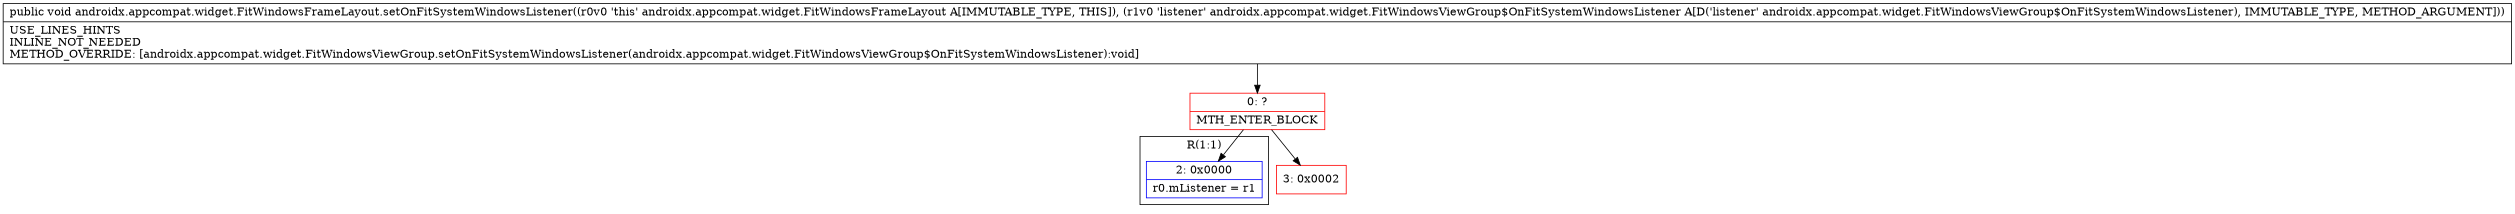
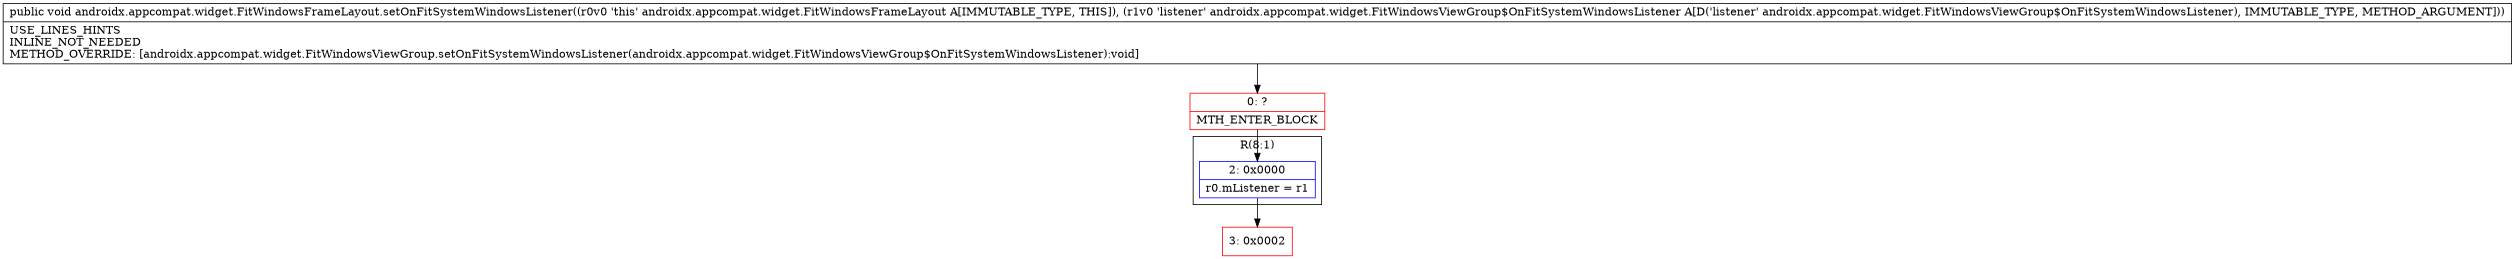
  digraph {
    node [color=red shape=record]
    n1 [color=blue label="{2\:\ 0x0000|r0.mListener = r1\l}"]
    n2 [label="{3\:\ 0x0002}"]
    n3 [label="{0\:\ ?|MTH_ENTER_BLOCK\l}"]
    n4 [label="{public void androidx.appcompat.widget.FitWindowsFrameLayout.setOnFitSystemWindowsListener((r0v0 'this' androidx.appcompat.widget.FitWindowsFrameLayout A[IMMUTABLE_TYPE, THIS]), (r1v0 'listener' androidx.appcompat.widget.FitWindowsViewGroup$OnFitSystemWindowsListener A[D('listener' androidx.appcompat.widget.FitWindowsViewGroup$OnFitSystemWindowsListener), IMMUTABLE_TYPE, METHOD_ARGUMENT]))  | USE_LINES_HINTS\lINLINE_NOT_NEEDED\lMETHOD_OVERRIDE: [androidx.appcompat.widget.FitWindowsViewGroup.setOnFitSystemWindowsListener(androidx.appcompat.widget.FitWindowsViewGroup$OnFitSystemWindowsListener):void]\l}" color=""]
    subgraph cluster_1 {
-     label="R(1:1)"
+     label="R(8:1)"
      n1
    }
-   n3 -> n2
+   n1 -> n2
    n3 -> n1
    n4 -> n3
  }
